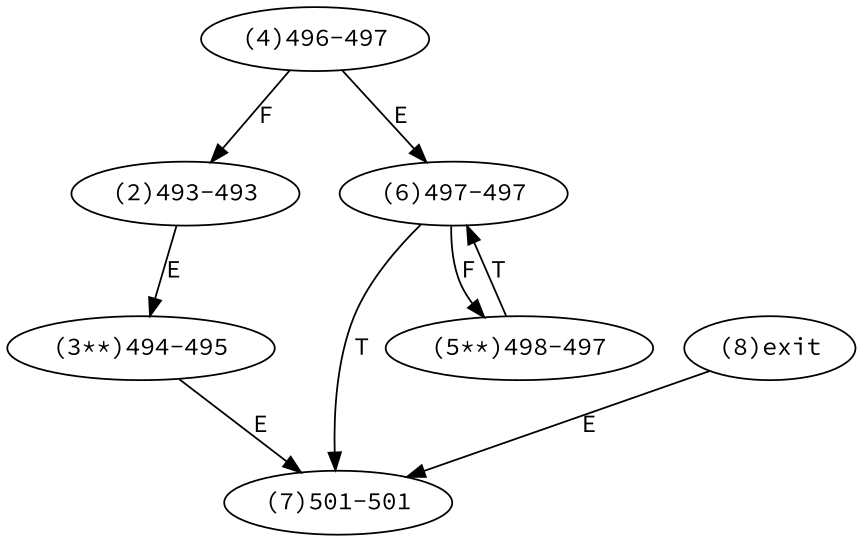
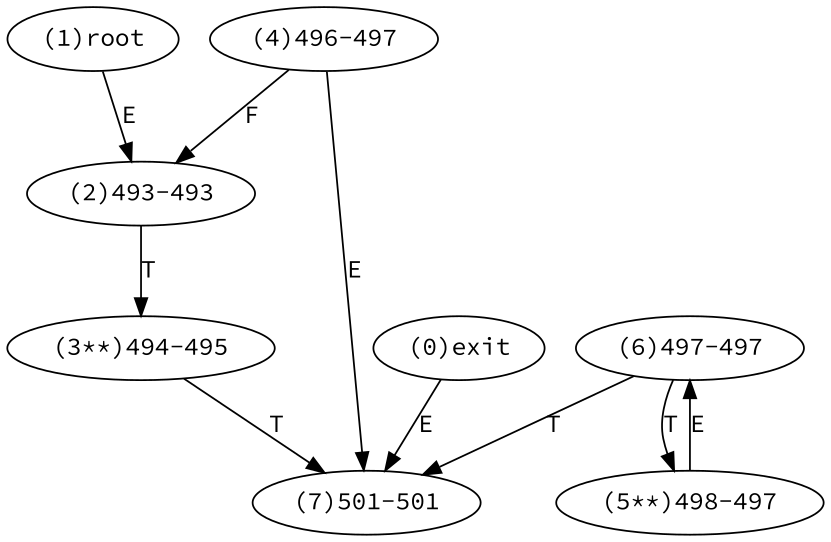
  digraph {
    fontname="Source Code Pro"
    node [fontname="Source Code Pro"]
    edge [fontname="Source Code Pro"]
+   n1 [label="(1)root"]
    n2 [label="(2)493-493"]
    n3 [label="(3**)494-495"]
    n4 [label="(7)501-501"]
    n5 [label="(4)496-497"]
    n6 [label="(6)497-497"]
    n7 [label="(5**)498-497"]
-   n8 [label="(8)exit"]
-   n2 -> n3 [label=E]
-   n3 -> n4 [label=E]
+   n8 [label="(0)exit"]
+   n1 -> n2 [label=E]
+   n2 -> n3 [label=T]
+   n3 -> n4 [label=T]
    n5 -> n2 [label=F]
-   n5 -> n6 [label=E]
+   n5 -> n4 [label=E]
    n6 -> n4 [label=T]
-   n6 -> n7 [label=F]
-   n7 -> n6 [label=T]
+   n6 -> n7 [label=T]
+   n7 -> n6 [label=E]
    n8 -> n4 [label=E]
  }
